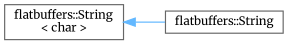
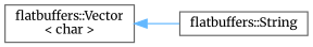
  digraph {
    rankdir=LR
    fontname=Merriweather
    node [color=grey40 fillcolor=white fontname=Merriweather fontsize=10 shape=box style=filled]
-   n1 [height=0.2 label="flatbuffers::String\l\< char \>" width=0.4]
+   n1 [height=0.2 label="flatbuffers::Vector\l\< char \>" width=0.4]
    n2 [height=0.2 label="flatbuffers::String" width=0.4]
    n1 -> n2 [color=steelblue1 dir=back fontname=Merriweather fontsize=10 labelfontname=Helvetica labelfontsize=10 style=solid]
  }
